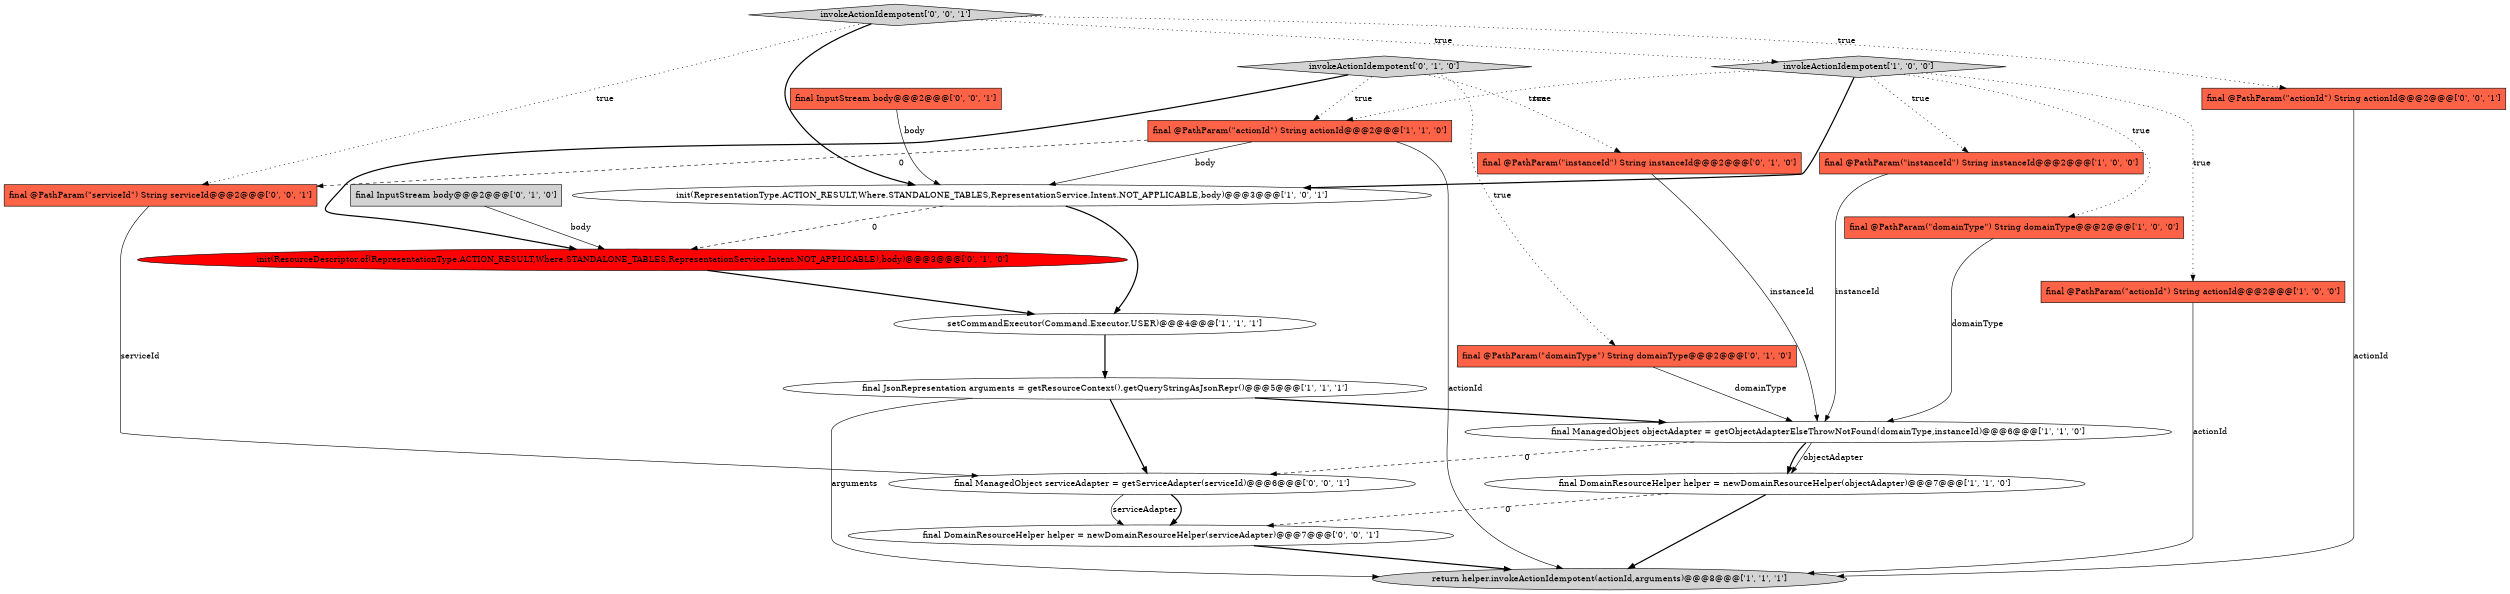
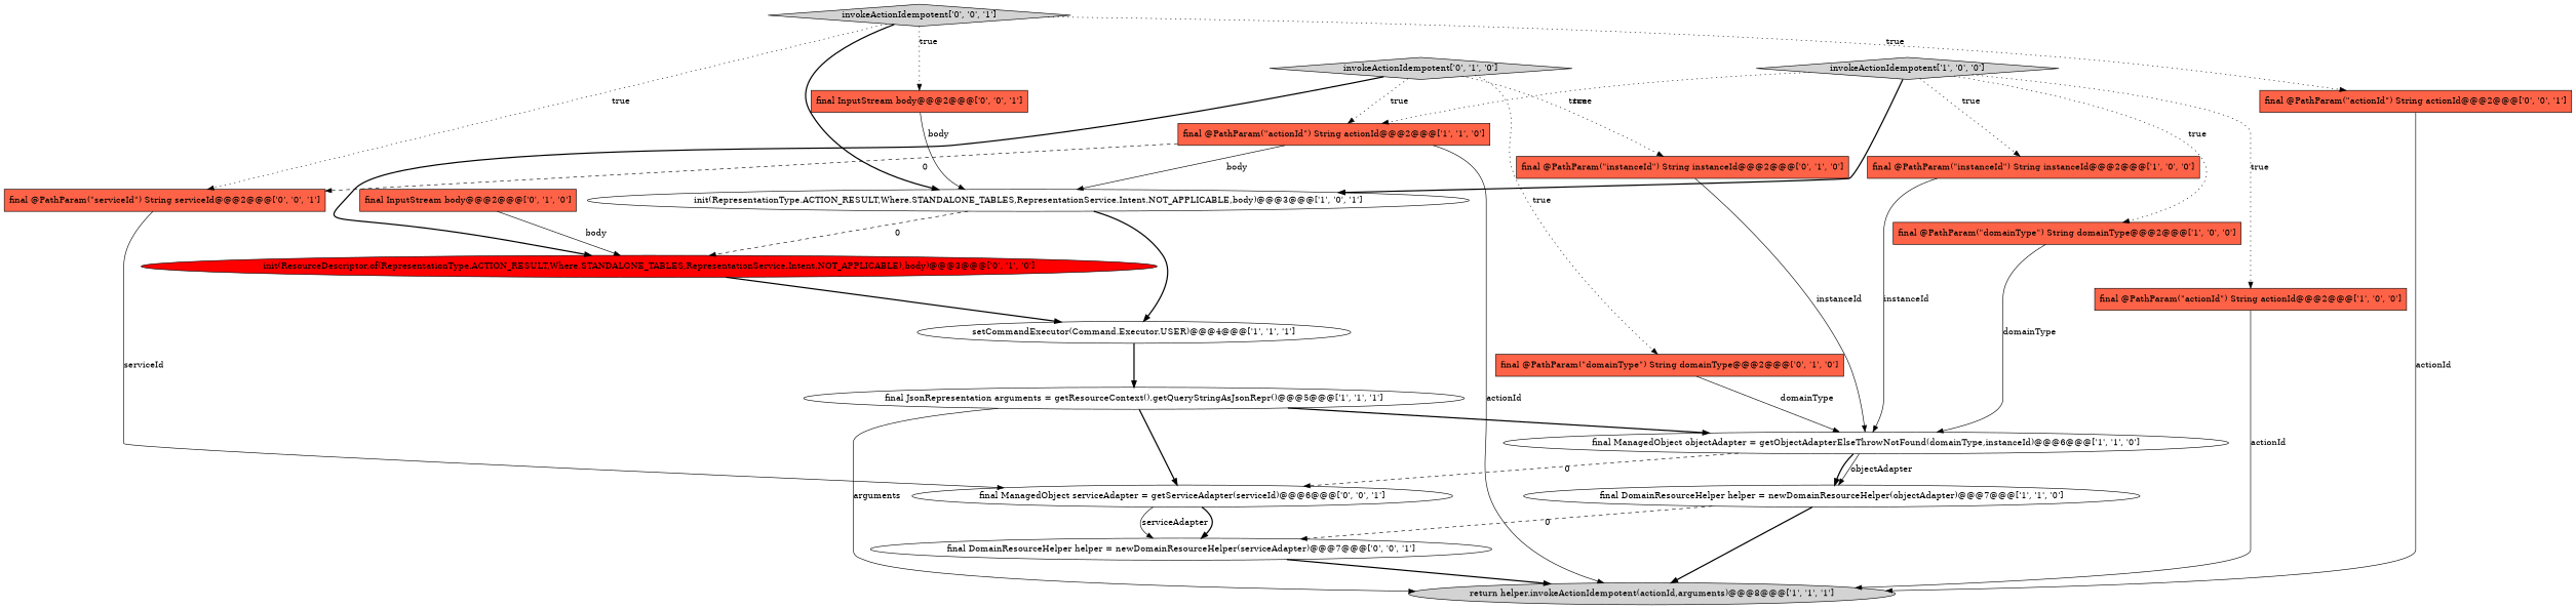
  digraph {
    node [fillcolor=tomato shape=box style=filled]
    edge [style=solid]
    n1 [label="final @PathParam(\"instanceId\") String instanceId@@@2@@@['1', '0', '0']"]
    n2 [fillcolor=white label="final ManagedObject objectAdapter = getObjectAdapterElseThrowNotFound(domainType,instanceId)@@@6@@@['1', '1', '0']" shape=ellipse]
    n3 [fillcolor=white label="final ManagedObject serviceAdapter = getServiceAdapter(serviceId)@@@6@@@['0', '0', '1']" shape=ellipse]
    n4 [fillcolor=white label="final DomainResourceHelper helper = newDomainResourceHelper(objectAdapter)@@@7@@@['1', '1', '0']" shape=ellipse]
    n5 [fillcolor=red label="init(ResourceDescriptor.of(RepresentationType.ACTION_RESULT,Where.STANDALONE_TABLES,RepresentationService.Intent.NOT_APPLICABLE),body)@@@3@@@['0', '1', '0']" shape=ellipse]
    n6 [fillcolor=white label="setCommandExecutor(Command.Executor.USER)@@@4@@@['1', '1', '1']" shape=ellipse]
    n7 [fillcolor=white label="final JsonRepresentation arguments = getResourceContext().getQueryStringAsJsonRepr()@@@5@@@['1', '1', '1']" shape=ellipse]
    n8 [label="final @PathParam(\"actionId\") String actionId@@@2@@@['1', '1', '0']"]
    n9 [fillcolor=white label="init(RepresentationType.ACTION_RESULT,Where.STANDALONE_TABLES,RepresentationService.Intent.NOT_APPLICABLE,body)@@@3@@@['1', '0', '1']" shape=ellipse]
    n10 [label="final @PathParam(\"serviceId\") String serviceId@@@2@@@['0', '0', '1']"]
    n11 [fillcolor=lightgray label="return helper.invokeActionIdempotent(actionId,arguments)@@@8@@@['1', '1', '1']" shape=ellipse]
    n12 [fillcolor=white label="final DomainResourceHelper helper = newDomainResourceHelper(serviceAdapter)@@@7@@@['0', '0', '1']" shape=ellipse]
    n13 [label="final @PathParam(\"domainType\") String domainType@@@2@@@['1', '0', '0']"]
    n14 [label="final @PathParam(\"actionId\") String actionId@@@2@@@['0', '0', '1']"]
    n15 [fillcolor=lightgray label="invokeActionIdempotent['0', '0', '1']" shape=diamond]
    n16 [label="final InputStream body@@@2@@@['0', '0', '1']"]
    n17 [label="final @PathParam(\"domainType\") String domainType@@@2@@@['0', '1', '0']"]
    n18 [label="final @PathParam(\"actionId\") String actionId@@@2@@@['1', '0', '0']"]
    n19 [fillcolor=lightgray label="invokeActionIdempotent['0', '1', '0']" shape=diamond]
    n20 [label="final @PathParam(\"instanceId\") String instanceId@@@2@@@['0', '1', '0']"]
-   n21 [fillcolor=lightgray label="final InputStream body@@@2@@@['0', '1', '0']"]
+   n21 [label="final InputStream body@@@2@@@['0', '1', '0']"]
    n22 [fillcolor=lightgray label="invokeActionIdempotent['1', '0', '0']" shape=diamond]
    n1 -> n2 [label=instanceId]
    n2 -> n3 [label=0 style=dashed]
    n2 -> n4 [label=objectAdapter]
    n2 -> n4 [style=bold]
    n3 -> n12 [style=bold]
    n3 -> n12 [label=serviceAdapter]
    n4 -> n11 [style=bold]
    n4 -> n12 [label=0 style=dashed]
    n5 -> n6 [style=bold]
    n6 -> n7 [style=bold]
    n7 -> n2 [style=bold]
    n7 -> n3 [style=bold]
    n7 -> n11 [label=arguments]
    n8 -> n9 [label=body]
    n8 -> n10 [label=0 style=dashed]
    n8 -> n11 [label=actionId]
    n9 -> n5 [label=0 style=dashed]
    n9 -> n6 [style=bold]
    n10 -> n3 [label=serviceId]
    n12 -> n11 [style=bold]
    n13 -> n2 [label=domainType]
    n14 -> n11 [label=actionId]
    n15 -> n9 [style=bold]
    n15 -> n10 [label=true style=dotted]
    n15 -> n14 [label=true style=dotted]
-   n15 -> n22 [label=true style=dotted]
+   n15 -> n16 [label=true style=dotted]
    n16 -> n9 [label=body]
    n17 -> n2 [label=domainType]
    n18 -> n11 [label=actionId]
    n19 -> n5 [style=bold]
    n19 -> n8 [label=true style=dotted]
    n19 -> n17 [label=true style=dotted]
    n19 -> n20 [label=true style=dotted]
    n20 -> n2 [label=instanceId]
    n21 -> n5 [label=body]
    n22 -> n1 [label=true style=dotted]
    n22 -> n8 [label=true style=dotted]
    n22 -> n9 [style=bold]
    n22 -> n13 [label=true style=dotted]
    n22 -> n18 [label=true style=dotted]
  }
